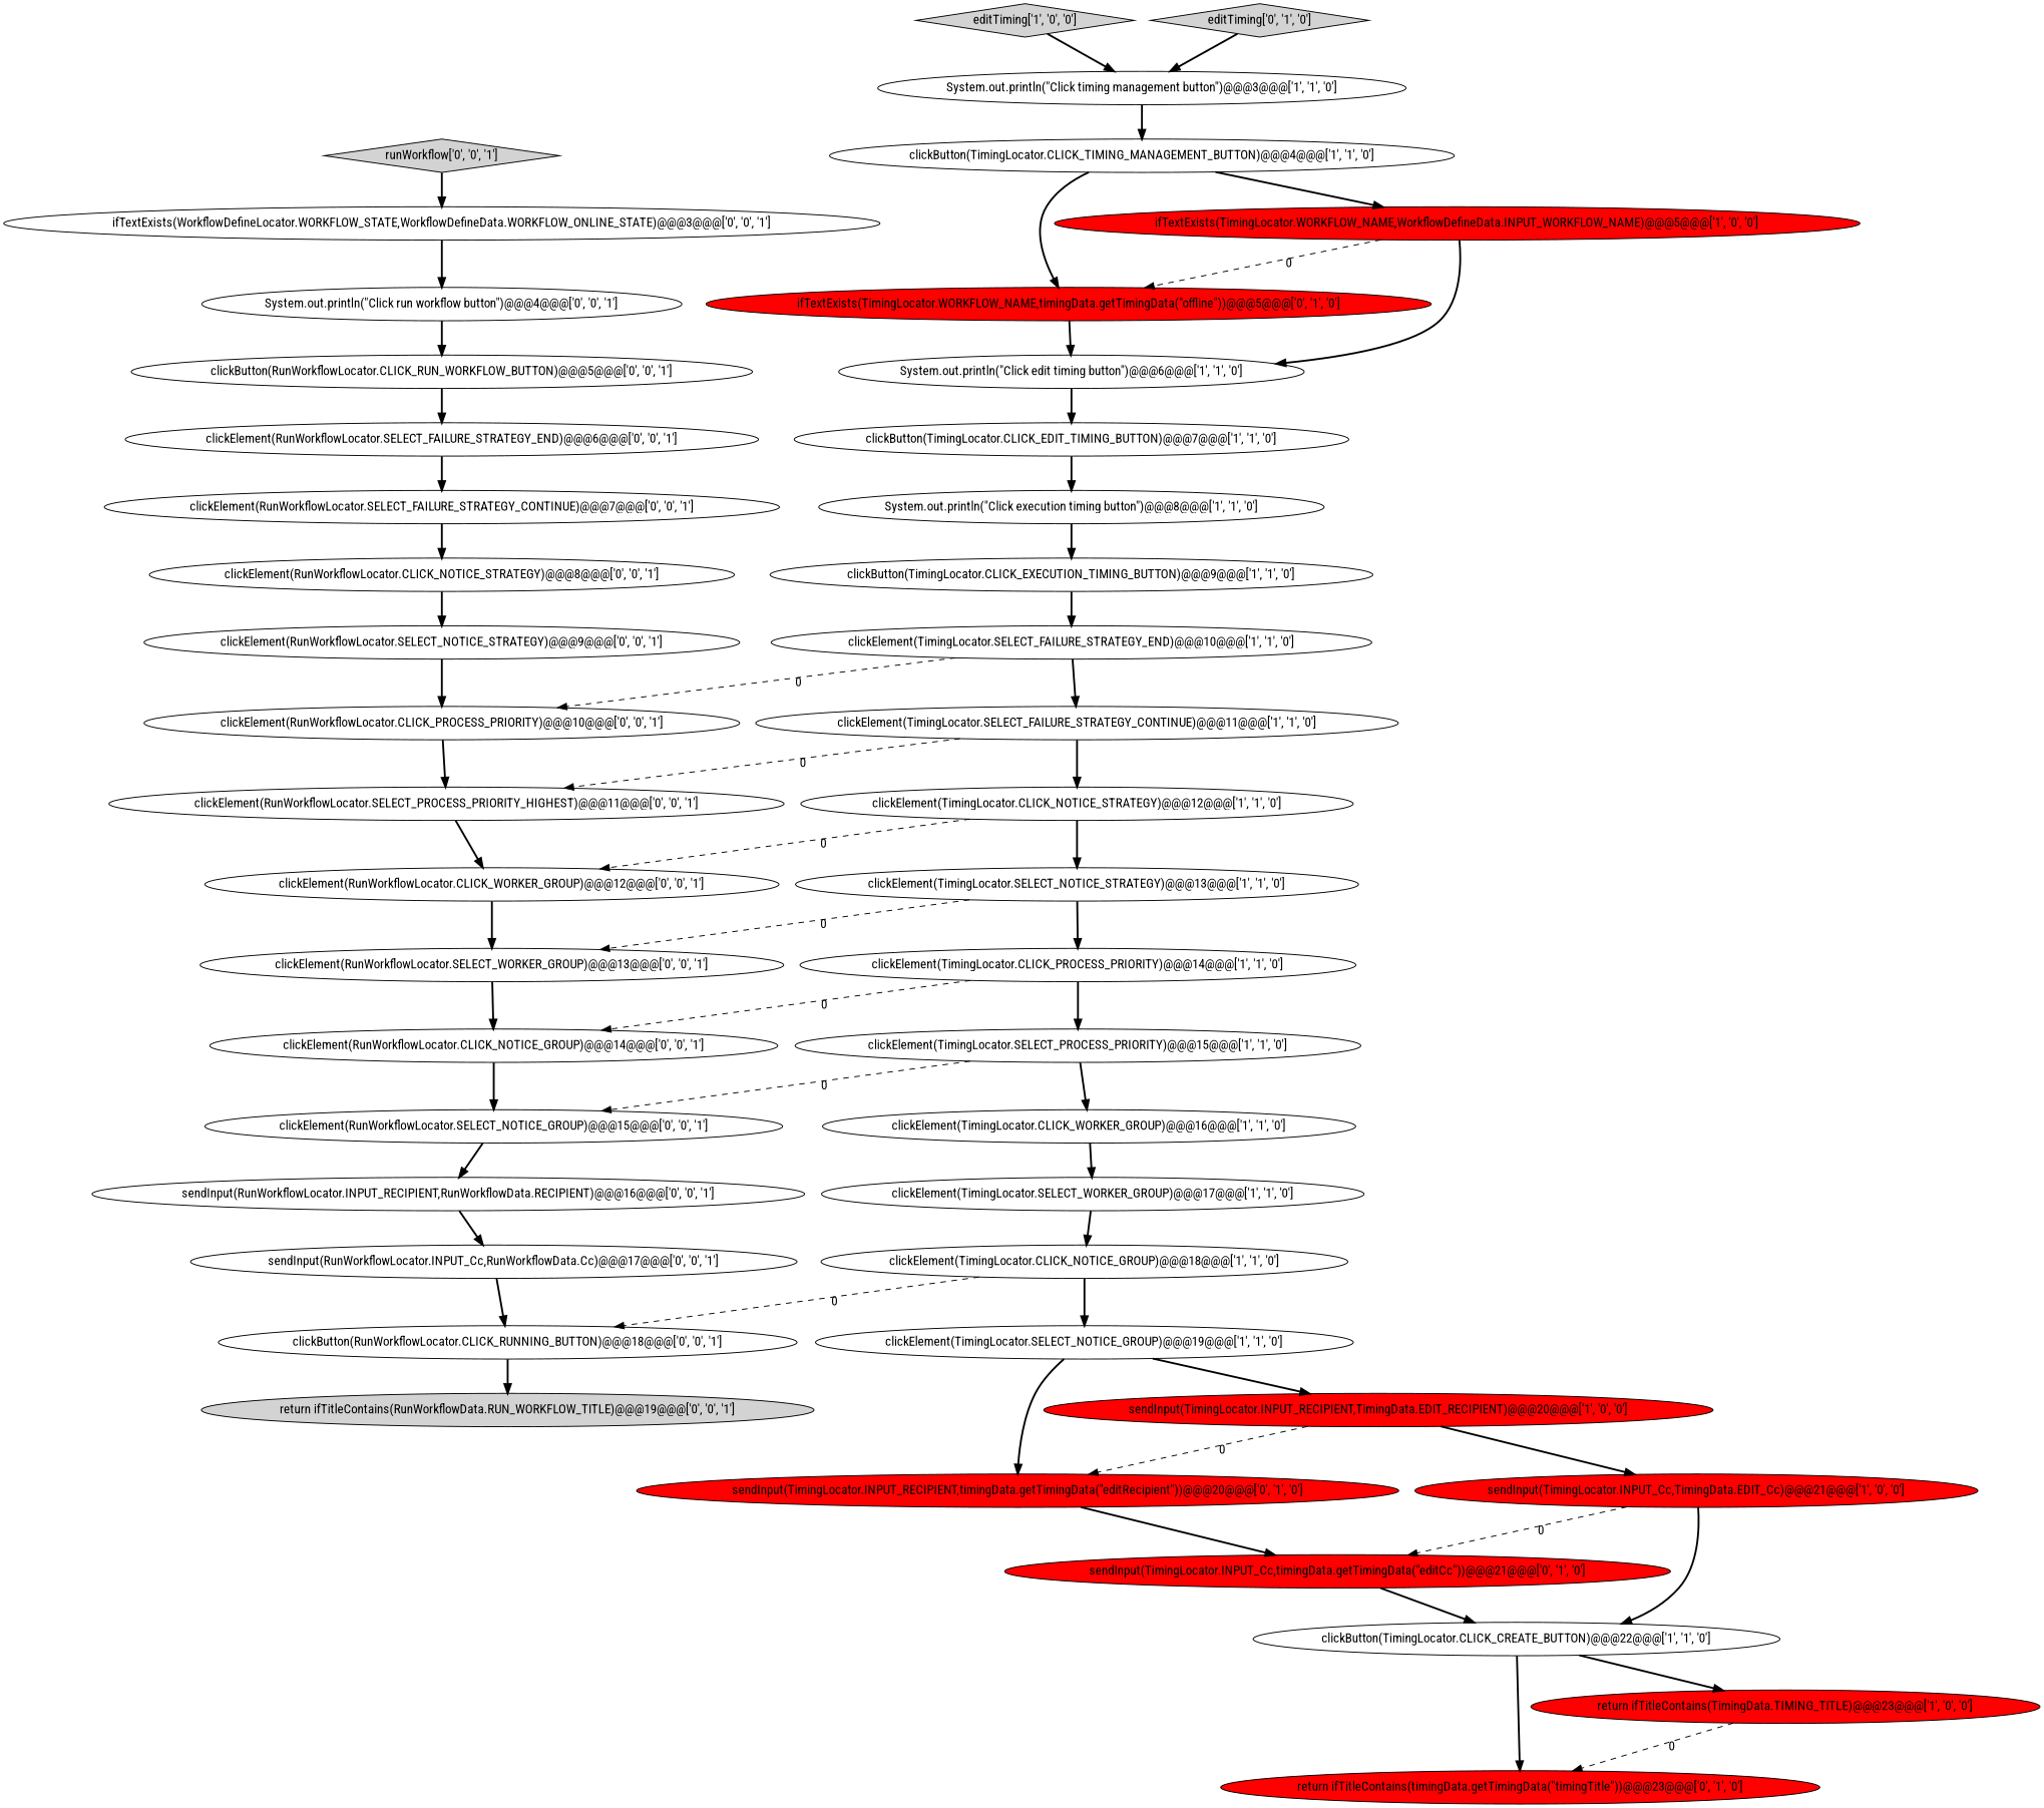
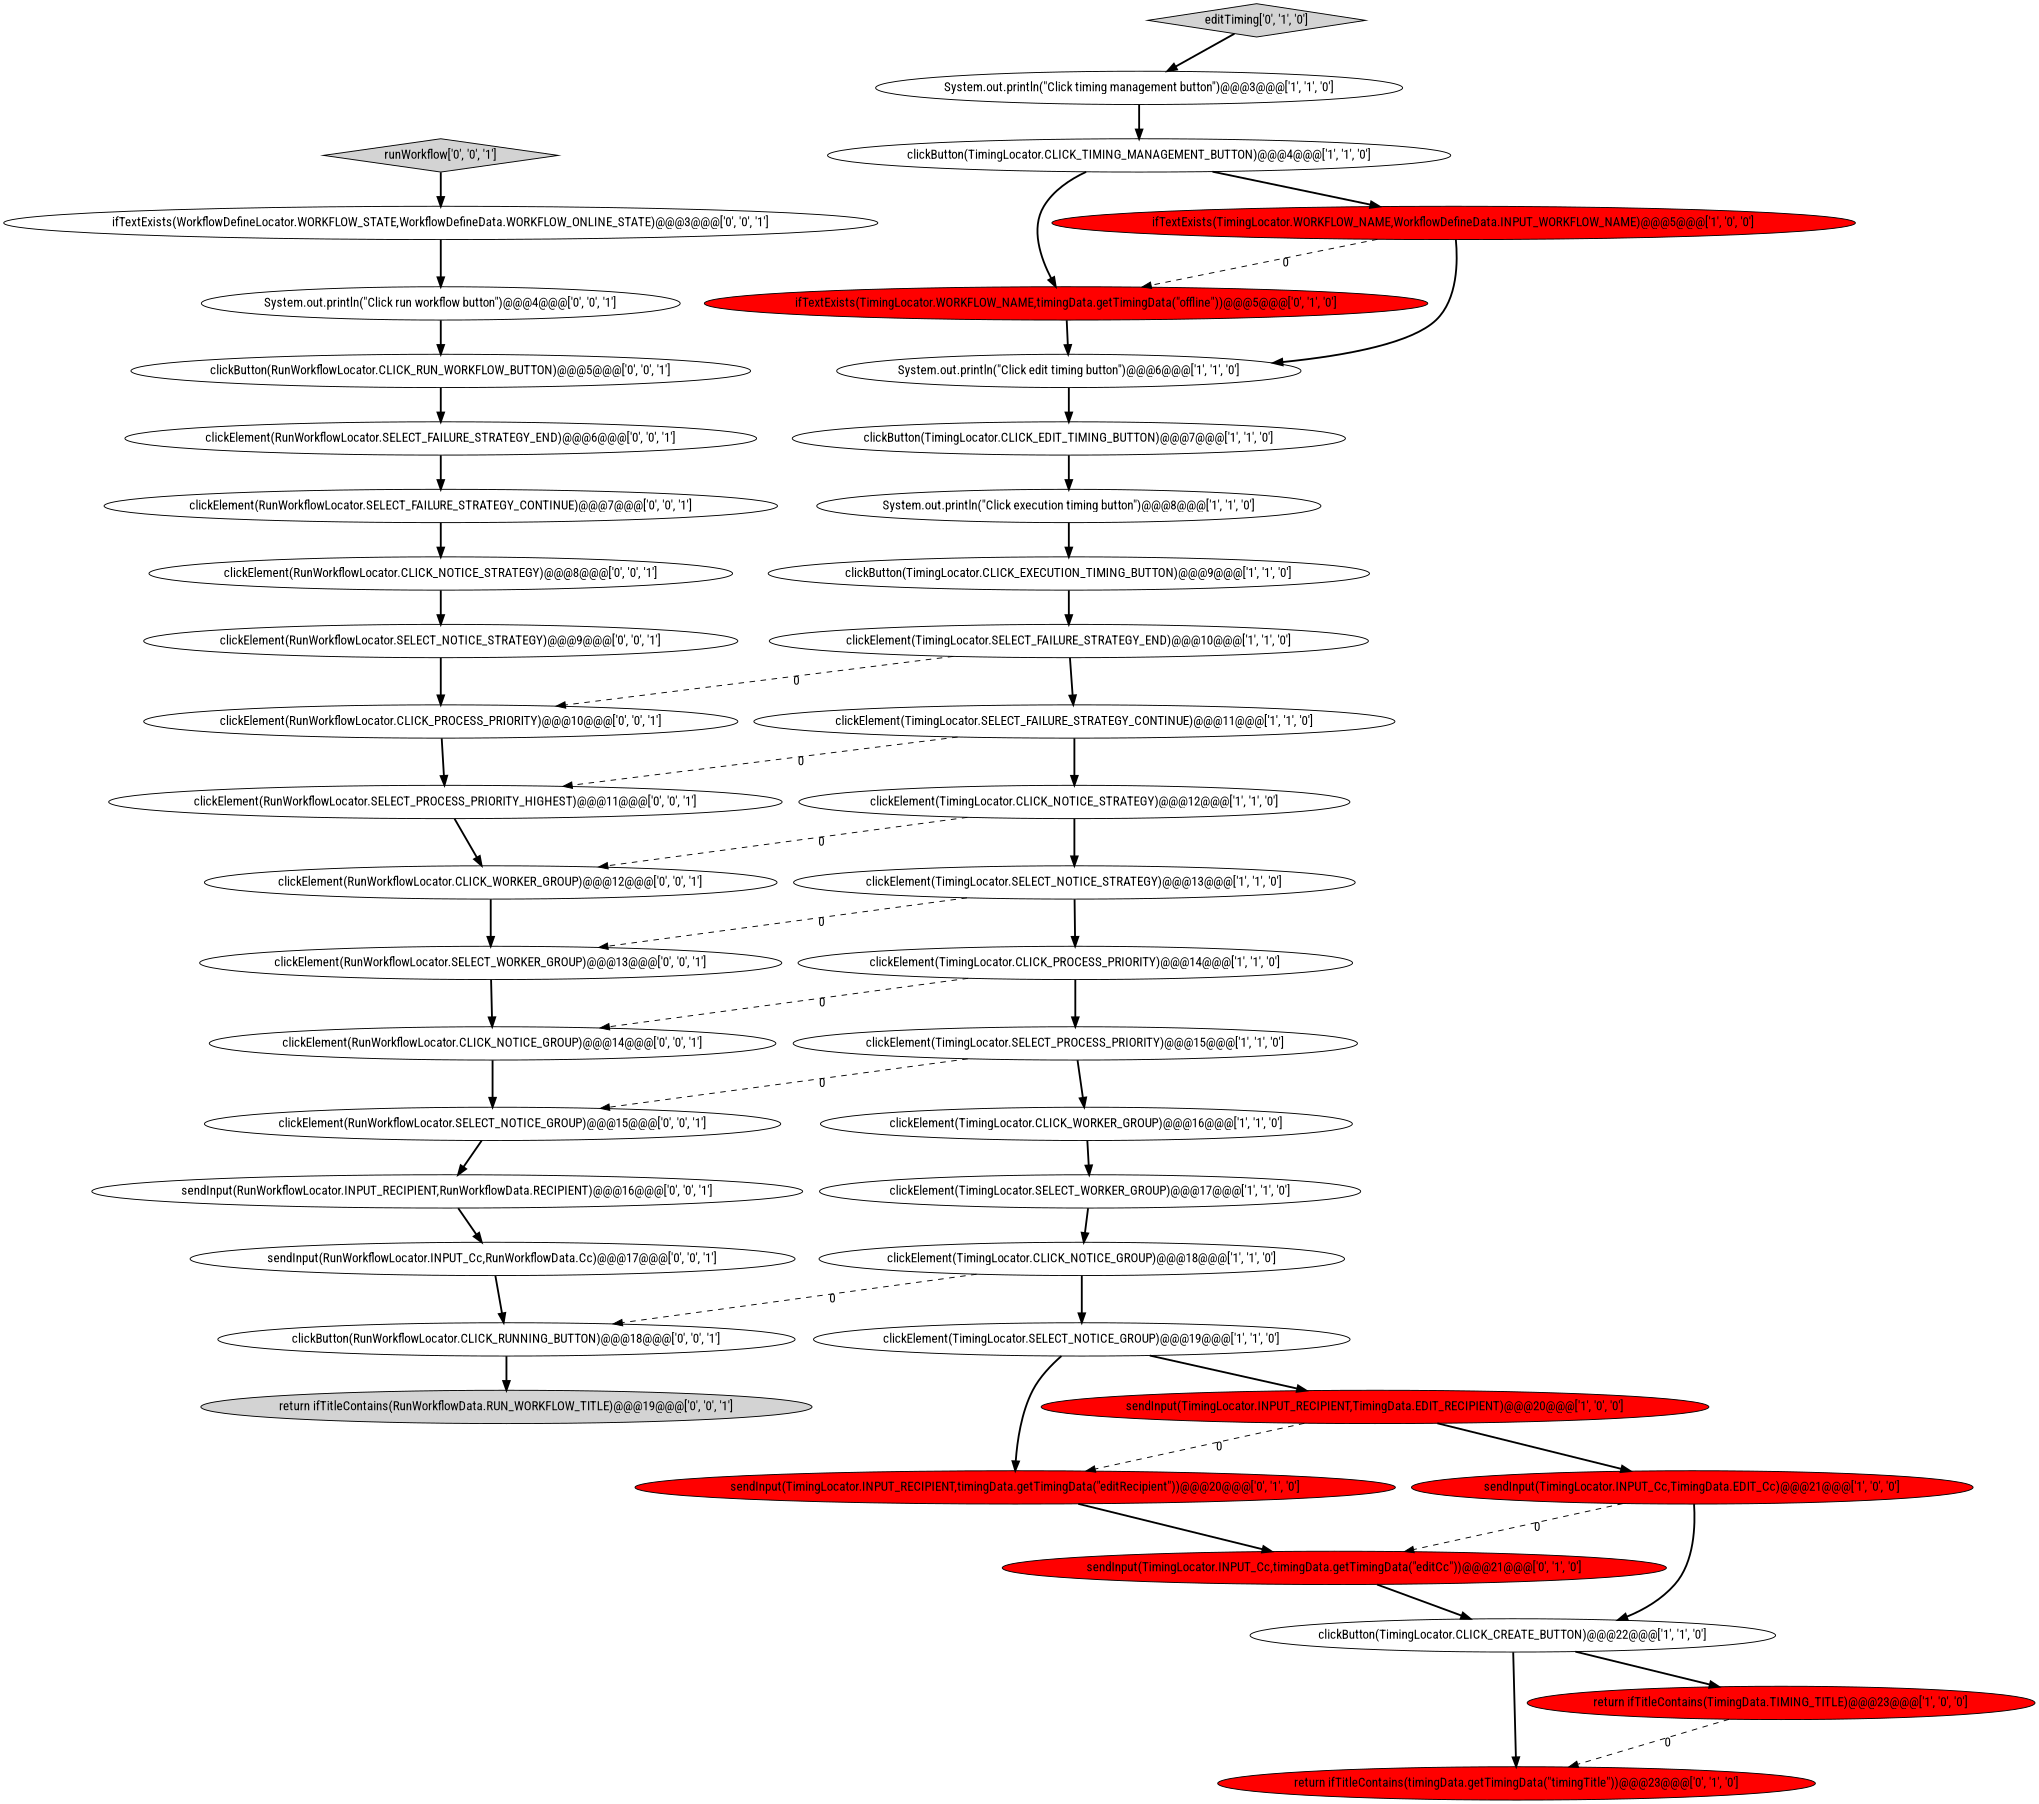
  digraph {
    fontname="Roboto Condensed"
    node [fillcolor=white shape=ellipse style=filled fontname="Roboto Condensed"]
    edge [style=bold fontname="Roboto Condensed"]
    n1 [label="clickElement(TimingLocator.CLICK_NOTICE_GROUP)@@@18@@@['1', '1', '0']"]
    n2 [label="clickButton(RunWorkflowLocator.CLICK_RUNNING_BUTTON)@@@18@@@['0', '0', '1']"]
    n3 [label="clickElement(TimingLocator.SELECT_NOTICE_GROUP)@@@19@@@['1', '1', '0']"]
    n4 [label="clickElement(RunWorkflowLocator.CLICK_NOTICE_STRATEGY)@@@8@@@['0', '0', '1']"]
    n5 [label="clickElement(RunWorkflowLocator.SELECT_NOTICE_STRATEGY)@@@9@@@['0', '0', '1']"]
    n6 [fillcolor=red label="sendInput(TimingLocator.INPUT_RECIPIENT,TimingData.EDIT_RECIPIENT)@@@20@@@['1', '0', '0']"]
    n7 [fillcolor=red label="sendInput(TimingLocator.INPUT_Cc,TimingData.EDIT_Cc)@@@21@@@['1', '0', '0']"]
    n8 [fillcolor=red label="sendInput(TimingLocator.INPUT_RECIPIENT,timingData.getTimingData(\"editRecipient\"))@@@20@@@['0', '1', '0']"]
    n9 [label="clickElement(TimingLocator.SELECT_NOTICE_STRATEGY)@@@13@@@['1', '1', '0']"]
    n10 [label="clickElement(TimingLocator.CLICK_PROCESS_PRIORITY)@@@14@@@['1', '1', '0']"]
    n11 [label="clickElement(RunWorkflowLocator.SELECT_WORKER_GROUP)@@@13@@@['0', '0', '1']"]
    n12 [label="clickButton(RunWorkflowLocator.CLICK_RUN_WORKFLOW_BUTTON)@@@5@@@['0', '0', '1']"]
    n13 [label="clickElement(RunWorkflowLocator.SELECT_FAILURE_STRATEGY_END)@@@6@@@['0', '0', '1']"]
-   n14 [fillcolor=lightgray label="editTiming['1', '0', '0']" shape=diamond]
    n15 [label="System.out.println(\"Click timing management button\")@@@3@@@['1', '1', '0']"]
    n16 [label="clickButton(TimingLocator.CLICK_EDIT_TIMING_BUTTON)@@@7@@@['1', '1', '0']"]
    n17 [label="System.out.println(\"Click execution timing button\")@@@8@@@['1', '1', '0']"]
    n18 [fillcolor=red label="return ifTitleContains(timingData.getTimingData(\"timingTitle\"))@@@23@@@['0', '1', '0']"]
    n19 [label="clickElement(TimingLocator.SELECT_PROCESS_PRIORITY)@@@15@@@['1', '1', '0']"]
    n20 [label="clickElement(TimingLocator.CLICK_WORKER_GROUP)@@@16@@@['1', '1', '0']"]
    n21 [label="clickElement(RunWorkflowLocator.SELECT_NOTICE_GROUP)@@@15@@@['0', '0', '1']"]
    n22 [label="clickElement(RunWorkflowLocator.CLICK_NOTICE_GROUP)@@@14@@@['0', '0', '1']"]
    n23 [fillcolor=red label="sendInput(TimingLocator.INPUT_Cc,timingData.getTimingData(\"editCc\"))@@@21@@@['0', '1', '0']"]
    n24 [label="clickButton(TimingLocator.CLICK_CREATE_BUTTON)@@@22@@@['1', '1', '0']"]
    n25 [label="clickElement(TimingLocator.SELECT_WORKER_GROUP)@@@17@@@['1', '1', '0']"]
    n26 [label="System.out.println(\"Click run workflow button\")@@@4@@@['0', '0', '1']"]
    n27 [label="clickElement(RunWorkflowLocator.SELECT_PROCESS_PRIORITY_HIGHEST)@@@11@@@['0', '0', '1']"]
    n28 [label="clickElement(RunWorkflowLocator.CLICK_WORKER_GROUP)@@@12@@@['0', '0', '1']"]
    n29 [fillcolor=lightgray label="return ifTitleContains(RunWorkflowData.RUN_WORKFLOW_TITLE)@@@19@@@['0', '0', '1']"]
    n30 [label="clickElement(RunWorkflowLocator.CLICK_PROCESS_PRIORITY)@@@10@@@['0', '0', '1']"]
    n31 [label="clickElement(TimingLocator.SELECT_FAILURE_STRATEGY_END)@@@10@@@['1', '1', '0']"]
    n32 [label="clickElement(TimingLocator.SELECT_FAILURE_STRATEGY_CONTINUE)@@@11@@@['1', '1', '0']"]
    n33 [label="clickButton(TimingLocator.CLICK_EXECUTION_TIMING_BUTTON)@@@9@@@['1', '1', '0']"]
    n34 [label="clickElement(RunWorkflowLocator.SELECT_FAILURE_STRATEGY_CONTINUE)@@@7@@@['0', '0', '1']"]
    n35 [label="clickButton(TimingLocator.CLICK_TIMING_MANAGEMENT_BUTTON)@@@4@@@['1', '1', '0']"]
    n36 [fillcolor=red label="return ifTitleContains(TimingData.TIMING_TITLE)@@@23@@@['1', '0', '0']"]
    n37 [label="sendInput(RunWorkflowLocator.INPUT_Cc,RunWorkflowData.Cc)@@@17@@@['0', '0', '1']"]
    n38 [label="sendInput(RunWorkflowLocator.INPUT_RECIPIENT,RunWorkflowData.RECIPIENT)@@@16@@@['0', '0', '1']"]
    n39 [fillcolor=lightgray label="runWorkflow['0', '0', '1']" shape=diamond]
    n40 [label="ifTextExists(WorkflowDefineLocator.WORKFLOW_STATE,WorkflowDefineData.WORKFLOW_ONLINE_STATE)@@@3@@@['0', '0', '1']"]
    n41 [fillcolor=red label="ifTextExists(TimingLocator.WORKFLOW_NAME,WorkflowDefineData.INPUT_WORKFLOW_NAME)@@@5@@@['1', '0', '0']"]
    n42 [label="System.out.println(\"Click edit timing button\")@@@6@@@['1', '1', '0']"]
    n43 [fillcolor=red label="ifTextExists(TimingLocator.WORKFLOW_NAME,timingData.getTimingData(\"offline\"))@@@5@@@['0', '1', '0']"]
    n44 [label="clickElement(TimingLocator.CLICK_NOTICE_STRATEGY)@@@12@@@['1', '1', '0']"]
    n45 [fillcolor=lightgray label="editTiming['0', '1', '0']" shape=diamond]
    n1 -> n2 [label=0 style=dashed]
    n1 -> n3
    n2 -> n29
    n3 -> n6
    n3 -> n8
    n4 -> n5
    n5 -> n30
    n6 -> n7
    n6 -> n8 [label=0 style=dashed]
    n7 -> n23 [label=0 style=dashed]
    n7 -> n24
    n8 -> n23
    n9 -> n10
    n9 -> n11 [label=0 style=dashed]
    n10 -> n19
    n10 -> n22 [label=0 style=dashed]
    n11 -> n22
    n12 -> n13
    n13 -> n34
-   n14 -> n15
    n15 -> n35
    n16 -> n17
    n17 -> n33
    n19 -> n20
    n19 -> n21 [label=0 style=dashed]
    n20 -> n25
    n21 -> n38
    n22 -> n21
    n23 -> n24
    n24 -> n18
    n24 -> n36
    n25 -> n1
    n26 -> n12
    n27 -> n28
    n28 -> n11
    n30 -> n27
    n31 -> n30 [label=0 style=dashed]
    n31 -> n32
    n32 -> n27 [label=0 style=dashed]
    n32 -> n44
    n33 -> n31
    n34 -> n4
    n35 -> n41
    n35 -> n43
    n36 -> n18 [label=0 style=dashed]
    n37 -> n2
    n38 -> n37
    n39 -> n40
    n40 -> n26
    n41 -> n42
    n41 -> n43 [label=0 style=dashed]
    n42 -> n16
    n43 -> n42
    n44 -> n9
    n44 -> n28 [label=0 style=dashed]
    n45 -> n15
  }
